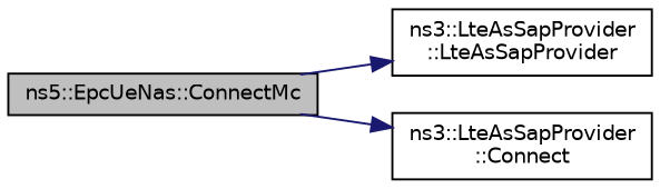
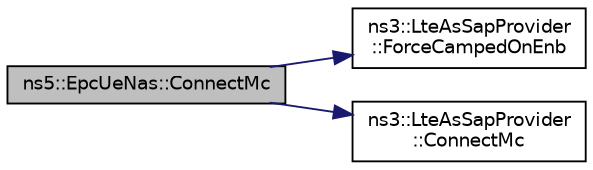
  digraph {
    rankdir=LR
    node [color=black fillcolor=white fontname=Helvetica fontsize=10 shape=record style=filled]
    edge [color=midnightblue fontname=Helvetica fontsize=10 labelfontname=Helvetica labelfontsize=10 style=solid]
    n1 [fillcolor=grey75 fontcolor=black height=0.2 label="ns5::EpcUeNas::ConnectMc" width=0.4]
-   n2 [height=0.2 label="ns3::LteAsSapProvider\l::LteAsSapProvider" width=0.4]
-   n3 [height=0.2 label="ns3::LteAsSapProvider\l::Connect" width=0.4]
+   n2 [height=0.2 label="ns3::LteAsSapProvider\l::ForceCampedOnEnb" width=0.4]
+   n3 [height=0.2 label="ns3::LteAsSapProvider\l::ConnectMc" width=0.4]
    n1 -> n2
    n1 -> n3
  }
